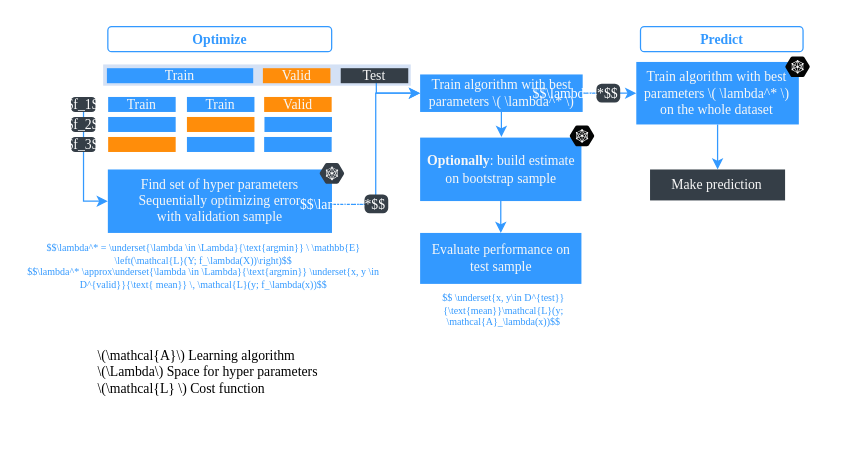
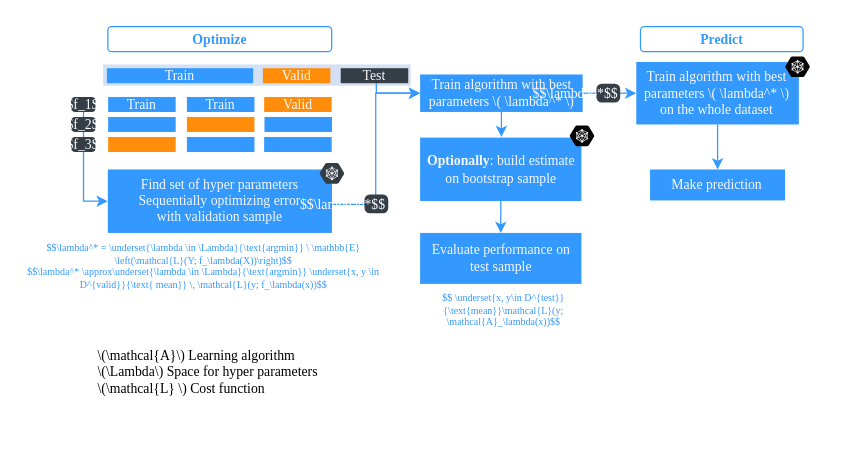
  <mxCell id="0" />
  <mxCell id="1" parent="0" />
  <mxCell id="2" value="" style="rounded=0;whiteSpace=wrap;html=1;align=center;fontStyle=1;fontFamily=Calibri;fontSize=11;strokeColor=none;fillColor=#D4E1F5;" parent="1" vertex="1"><mxGeometry x="82" y="51" width="246" height="17" as="geometry" /></mxCell>
  <mxCell id="3" value="Train" style="rounded=0;whiteSpace=wrap;html=1;strokeColor=none;fontFamily=Calibri;fontSize=11;fillColor=#3399FF;fontColor=#F7F7F7;" parent="1" vertex="1"><mxGeometry x="86" y="77" width="54" height="12" as="geometry" /></mxCell>
  <mxCell id="4" value="" style="rounded=0;whiteSpace=wrap;html=1;fillColor=#3399FF;strokeColor=none;fontFamily=Calibri;fontSize=11;fontColor=#F7F7F7;" parent="1" vertex="1"><mxGeometry x="86" y="93" width="54" height="12" as="geometry" /></mxCell>
  <mxCell id="5" value="" style="rounded=0;whiteSpace=wrap;html=1;strokeColor=none;fillColor=#FF8D0A;fontFamily=Calibri;fontSize=11;" parent="1" vertex="1"><mxGeometry x="86" y="109" width="54" height="12" as="geometry" /></mxCell>
  <mxCell id="6" value="" style="edgeStyle=orthogonalEdgeStyle;rounded=0;orthogonalLoop=1;jettySize=auto;html=1;entryX=0;entryY=0.5;entryDx=0;entryDy=0;fontFamily=Calibri;fontSize=11;fontColor=#3399FF;strokeColor=#3399FF;" parent="1" source="7" target="14" edge="1"><mxGeometry relative="1" as="geometry"><mxPoint x="605" y="277.625" as="targetPoint" /><Array as="points"><mxPoint x="300" y="163" /><mxPoint x="300" y="74" /></Array></mxGeometry></mxCell>
  <mxCell id="7" value="&lt;div style=&quot;font-size: 11px&quot;&gt;Find set of hyper parameters&lt;/div&gt;&lt;div style=&quot;font-size: 11px&quot;&gt;Sequentially optimizing error&lt;br style=&quot;font-size: 11px&quot;&gt;&lt;/div&gt;&lt;div style=&quot;font-size: 11px&quot;&gt;with validation sample&lt;/div&gt;" style="rounded=0;whiteSpace=wrap;html=1;strokeColor=none;fontFamily=Calibri;fontSize=11;fillColor=#3399FF;fontColor=#F7F7F7;" parent="1" vertex="1"><mxGeometry x="85.75" y="135" width="179.25" height="50.75" as="geometry" /></mxCell>
  <mxCell id="8" value="&lt;div style=&quot;font-size: 11px;&quot;&gt;$$f_1$$&lt;/div&gt;" style="rounded=1;whiteSpace=wrap;html=1;fillColor=#353E47;fontColor=#ffffff;strokeColor=none;fontFamily=Calibri;fontSize=11;align=center;gradientColor=none;arcSize=28;" parent="1" vertex="1"><mxGeometry x="56.25" y="77" width="20" height="12" as="geometry" /></mxCell>
  <mxCell id="9" value="" style="edgeStyle=orthogonalEdgeStyle;rounded=0;orthogonalLoop=1;jettySize=auto;html=1;fontFamily=Calibri;fontSize=11;entryX=0;entryY=0.5;entryDx=0;entryDy=0;strokeColor=#3399FF;" parent="1" source="8" target="7" edge="1"><mxGeometry relative="1" as="geometry"><Array as="points"><mxPoint x="66" y="160" /></Array><mxPoint x="130" y="218" as="targetPoint" /><mxPoint x="66" y="135" as="sourcePoint" /></mxGeometry></mxCell>
  <mxCell id="10" value="&lt;div style=&quot;font-size: 11px;&quot;&gt;$$f_3$$&lt;/div&gt;" style="rounded=1;whiteSpace=wrap;html=1;fillColor=#353E47;fontColor=#ffffff;strokeColor=none;fontFamily=Calibri;fontSize=11;align=center;gradientColor=none;arcSize=28;" parent="1" vertex="1"><mxGeometry x="56.25" y="109" width="20" height="12" as="geometry" /></mxCell>
  <mxCell id="11" value="&lt;div style=&quot;font-size: 8px;&quot;&gt;$$\lambda^* = \underset{\lambda \in \Lambda}{\text{argmin}} \ \mathbb{E} \left(\mathcal{L}(Y; f_\lambda(X))\right)$$&lt;/div&gt;&lt;div style=&quot;font-size: 8px;&quot;&gt;$$\lambda^* \approx\underset{\lambda \in \Lambda}{\text{argmin}} \underset{x, y \in D^{valid}}{\text{ mean}} \, \mathcal{L}(y; f_\lambda(x))$$&lt;/div&gt;" style="text;whiteSpace=wrap;html=1;align=center;fontFamily=Calibri;fontSize=8;fontColor=#3399FF;" parent="1" vertex="1"><mxGeometry x="20" y="186.75" width="285" height="73" as="geometry" /></mxCell>
  <mxCell id="12" style="edgeStyle=orthogonalEdgeStyle;rounded=0;orthogonalLoop=1;jettySize=auto;html=1;exitX=1;exitY=0.5;exitDx=0;exitDy=0;entryX=0;entryY=0.5;entryDx=0;entryDy=0;fontColor=none;fontFamily=Calibri;fontSize=11;strokeColor=#3399FF;" parent="1" source="14" target="33" edge="1"><mxGeometry relative="1" as="geometry" /></mxCell>
  <mxCell id="13" value="" style="edgeStyle=orthogonalEdgeStyle;rounded=0;orthogonalLoop=1;jettySize=auto;html=1;strokeColor=#3399FF;fontSize=8;fontColor=#F7F7F7;" parent="1" source="14" target="31" edge="1"><mxGeometry relative="1" as="geometry" /></mxCell>
  <mxCell id="14" value="Train algorithm with best parameters \( \lambda^* \)" style="rounded=0;whiteSpace=wrap;html=1;fillColor=#3399FF;strokeColor=none;fontFamily=Calibri;fontSize=11;fontColor=#F7F7F7;" parent="1" vertex="1"><mxGeometry x="335.5" y="59" width="130" height="30" as="geometry" /></mxCell>
  <mxCell id="15" value="$$\lambda^*$$" style="text;whiteSpace=wrap;html=1;align=right;verticalAlign=middle;fillColor=#353E47;fontColor=#ffffff;fontFamily=Calibri;fontSize=11;rounded=1;arcSize=28;" parent="1" vertex="1"><mxGeometry x="291" y="155" width="19" height="15" as="geometry" /></mxCell>
  <mxCell id="16" value="Train" style="rounded=0;whiteSpace=wrap;html=1;fillColor=#3399FF;strokeColor=none;fontFamily=Calibri;fontSize=11;fontColor=#F7F7F7;" parent="1" vertex="1"><mxGeometry x="149" y="77" width="54" height="12" as="geometry" /></mxCell>
  <mxCell id="17" value="" style="rounded=0;whiteSpace=wrap;html=1;strokeColor=none;fillColor=#FF8D0A;fontFamily=Calibri;fontSize=11;" parent="1" vertex="1"><mxGeometry x="149" y="93" width="54" height="12" as="geometry" /></mxCell>
  <mxCell id="18" value="" style="rounded=0;whiteSpace=wrap;html=1;fillColor=#3399FF;strokeColor=none;fontFamily=Calibri;fontSize=11;fontColor=#F7F7F7;" parent="1" vertex="1"><mxGeometry x="149" y="109" width="54" height="12" as="geometry" /></mxCell>
  <mxCell id="19" value="Valid" style="rounded=0;whiteSpace=wrap;html=1;strokeColor=none;fillColor=#FF8D0A;fontFamily=Calibri;fontSize=11;fontColor=#F7F7F7;" parent="1" vertex="1"><mxGeometry x="210.75" y="77" width="54" height="12" as="geometry" /></mxCell>
  <mxCell id="20" value="" style="rounded=0;whiteSpace=wrap;html=1;fillColor=#3399FF;strokeColor=none;fontFamily=Calibri;fontSize=11;fontColor=#F7F7F7;" parent="1" vertex="1"><mxGeometry x="211" y="93" width="54" height="12" as="geometry" /></mxCell>
  <mxCell id="21" value="" style="rounded=0;whiteSpace=wrap;html=1;fillColor=#3399FF;strokeColor=none;fontFamily=Calibri;fontSize=11;fontColor=#F7F7F7;" parent="1" vertex="1"><mxGeometry x="210.75" y="109" width="54" height="12" as="geometry" /></mxCell>
  <mxCell id="22" value="" style="edgeStyle=orthogonalEdgeStyle;rounded=0;orthogonalLoop=1;jettySize=auto;html=1;fontColor=#3399FF;entryX=0;entryY=0.5;entryDx=0;entryDy=0;fontFamily=Calibri;fontSize=11;exitX=0.527;exitY=0.988;exitDx=0;exitDy=0;strokeColor=#3399FF;exitPerimeter=0;" parent="1" source="23" target="14" edge="1"><mxGeometry relative="1" as="geometry"><Array as="points"><mxPoint x="301" y="74" /></Array></mxGeometry></mxCell>
  <mxCell id="23" value="Test" style="rounded=0;whiteSpace=wrap;html=1;fillColor=#353e47;strokeColor=none;fontFamily=Calibri;fontSize=11;fontColor=#F7F7F7;" parent="1" vertex="1"><mxGeometry x="272" y="54" width="54" height="12" as="geometry" /></mxCell>
  <mxCell id="24" value="Train" style="rounded=0;whiteSpace=wrap;html=1;fillColor=#3399FF;strokeColor=none;fontFamily=Calibri;fontSize=11;fontColor=#F7F7F7;" parent="1" vertex="1"><mxGeometry x="85" y="54" width="117" height="12" as="geometry" /></mxCell>
  <mxCell id="25" value="Optimize" style="rounded=1;whiteSpace=wrap;html=1;align=center;fontStyle=1;fillColor=none;strokeColor=#3399FF;fontFamily=Calibri;fontSize=11;fontColor=#3399FF;" parent="1" vertex="1"><mxGeometry x="85.75" y="20.75" width="179" height="20" as="geometry" /></mxCell>
  <mxCell id="26" value="Predict" style="rounded=1;whiteSpace=wrap;html=1;align=center;fontStyle=1;fillColor=none;strokeColor=#3399FF;fontFamily=Calibri;fontSize=11;fontColor=#3399FF;" parent="1" vertex="1"><mxGeometry x="511.75" y="20.75" width="130" height="20" as="geometry" /></mxCell>
  <mxCell id="27" value="Evaluate performance on test sample" style="rounded=0;whiteSpace=wrap;html=1;fillColor=#3399FF;strokeColor=none;fontFamily=Calibri;fontSize=11;fontColor=#F7F7F7;" parent="1" vertex="1"><mxGeometry x="335.5" y="185.75" width="129" height="40.75" as="geometry" /></mxCell>
  <mxCell id="28" value="$$ \underset{x, y\in D^{test}}{\text{mean}}\mathcal{L}(y; \mathcal{A}_\lambda(x))$$" style="text;whiteSpace=wrap;html=1;fontColor=#3399FF;align=center;verticalAlign=top;fontFamily=Calibri;fontSize=8;" parent="1" vertex="1"><mxGeometry x="326.5" y="226.5" width="150.5" height="44" as="geometry" /></mxCell>
  <mxCell id="29" value="Advanced&#10;Solutions Lab" style="html=1;strokeColor=none;verticalAlign=middle;labelPosition=center;verticalLabelPosition=bottom;align=center;spacingTop=-6;fontSize=11;fontStyle=1;shape=mxgraph.gcp2.hexIcon;prIcon=advanced_solutions_lab;noLabel=1;fontColor=#ffffff;fillColor=#353E47;fontFamily=Calibri;rounded=0;" parent="1" vertex="1"><mxGeometry x="250" y="126" width="30" height="24.25" as="geometry" /></mxCell>
  <mxCell id="30" value="" style="edgeStyle=orthogonalEdgeStyle;rounded=0;orthogonalLoop=1;jettySize=auto;html=1;strokeColor=#3399FF;fontSize=8;fontColor=#F7F7F7;" parent="1" source="31" target="27" edge="1"><mxGeometry relative="1" as="geometry" /></mxCell>
  <mxCell id="31" value="&lt;b style=&quot;font-size: 11px&quot;&gt;Optionally&lt;/b&gt;: build estimate on bootstrap sample " style="rounded=0;whiteSpace=wrap;html=1;fillColor=#3399FF;strokeColor=none;fontFamily=Calibri;fontSize=11;fontColor=#F7F7F7;" parent="1" vertex="1"><mxGeometry x="335.5" y="109.5" width="129" height="50.75" as="geometry" /></mxCell>
  <mxCell id="32" value="" style="edgeStyle=orthogonalEdgeStyle;rounded=0;orthogonalLoop=1;jettySize=auto;html=1;fontColor=none;fontFamily=Calibri;fontSize=11;strokeColor=#3399FF;" parent="1" source="33" target="35" edge="1"><mxGeometry relative="1" as="geometry" /></mxCell>
  <mxCell id="33" value="&lt;span style=&quot;font-weight: normal;&quot;&gt;Train algorithm with best parameters \( \lambda^* \) on the whole dataset&lt;/span&gt;" style="rounded=0;whiteSpace=wrap;html=1;fillColor=#3399FF;strokeColor=none;fontFamily=Calibri;fontSize=11;fontColor=#F7F7F7;fontStyle=1;" parent="1" vertex="1"><mxGeometry x="508.38" y="49" width="130" height="50" as="geometry" /></mxCell>
  <mxCell id="34" value="Advanced&#10;Solutions Lab" style="html=1;strokeColor=#10739e;verticalAlign=top;labelPosition=center;verticalLabelPosition=bottom;align=center;spacingTop=-6;fontSize=11;fontStyle=1;shape=mxgraph.gcp2.hexIcon;prIcon=advanced_solutions_lab;noLabel=1;fillColor=#040505;fontFamily=Calibri;" parent="1" vertex="1"><mxGeometry x="450" y="96" width="30" height="24.25" as="geometry" /></mxCell>
- <mxCell id="35" value="Make prediction" style="rounded=0;whiteSpace=wrap;html=1;fillColor=#353e47;strokeColor=none;fontFamily=Calibri;fontSize=11;fontColor=#F7F7F7;fontStyle=0;" parent="1" vertex="1"><mxGeometry x="519.38" y="135" width="108" height="24.75" as="geometry" /></mxCell>
+ <mxCell id="35" value="Make prediction" style="rounded=0;whiteSpace=wrap;html=1;fillColor=#3399FF;strokeColor=none;fontFamily=Calibri;fontSize=11;fontColor=#F7F7F7;fontStyle=0;" parent="1" vertex="1"><mxGeometry x="519.38" y="135" width="108" height="24.75" as="geometry" /></mxCell>
  <mxCell id="36" value="Advanced&#10;Solutions Lab" style="html=1;strokeColor=#10739e;verticalAlign=top;labelPosition=center;verticalLabelPosition=bottom;align=center;spacingTop=-6;fontSize=11;fontStyle=1;shape=mxgraph.gcp2.hexIcon;prIcon=advanced_solutions_lab;noLabel=1;fillColor=#040505;fontFamily=Calibri;" parent="1" vertex="1"><mxGeometry x="622.38" y="40.75" width="30" height="24.25" as="geometry" /></mxCell>
  <mxCell id="37" value="Valid" style="rounded=0;whiteSpace=wrap;html=1;strokeColor=none;fillColor=#FF8D0A;fontFamily=Calibri;fontSize=11;fontColor=#F7F7F7;" parent="1" vertex="1"><mxGeometry x="209.75" y="54" width="54" height="12" as="geometry" /></mxCell>
  <mxCell id="38" value="&lt;div style=&quot;font-size: 11px;&quot;&gt;$$f_2$$&lt;/div&gt;" style="rounded=1;whiteSpace=wrap;html=1;fillColor=#353E47;fontColor=#ffffff;strokeColor=none;fontFamily=Calibri;fontSize=11;align=center;gradientColor=none;arcSize=28;" parent="1" vertex="1"><mxGeometry x="56.25" y="93" width="20" height="12" as="geometry" /></mxCell>
  <mxCell id="39" value="$$\lambda^*$$" style="text;whiteSpace=wrap;html=1;align=right;verticalAlign=middle;fillColor=#353E47;fontColor=#ffffff;fontFamily=Calibri;fontSize=11;rounded=1;arcSize=28;" parent="1" vertex="1"><mxGeometry x="476.5" y="66.5" width="19" height="15" as="geometry" /></mxCell>
  <mxCell id="40" value="&lt;div style=&quot;font-size: 11px;&quot;&gt;\(\mathcal{A}\) Learning algorithm&lt;/div&gt;&lt;div style=&quot;font-size: 11px;&quot;&gt;\(\Lambda\) Space for hyper parameters&lt;/div&gt;&lt;div style=&quot;font-size: 11px;&quot;&gt;\(\mathcal{L} \) Cost function&lt;br style=&quot;font-size: 11px;&quot;&gt;&lt;/div&gt;&lt;div style=&quot;font-size: 11px;&quot;&gt;&lt;br style=&quot;font-size: 11px;&quot;&gt;&lt;/div&gt;&lt;div style=&quot;font-size: 11px;&quot;&gt;&lt;br style=&quot;font-size: 11px;&quot;&gt;&lt;/div&gt;" style="text;whiteSpace=wrap;html=1;fillColor=none;fontFamily=Calibri;fontSize=11;" vertex="1" parent="1"><mxGeometry x="76.25" y="270.5" width="215" height="70" as="geometry" /></mxCell>
